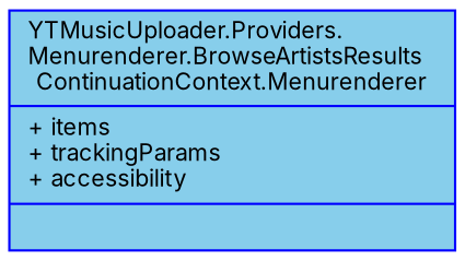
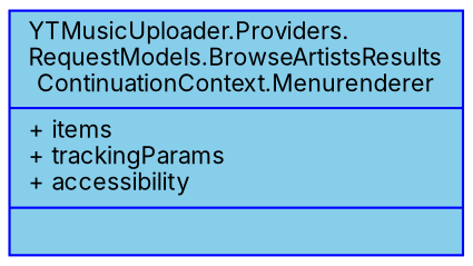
  digraph {
    fontname=Inter
-   n1 [color=blue fillcolor=skyblue fontcolor=black fontname=Inter fontsize=10 height=0.2 label="{YTMusicUploader.Providers.\lMenurenderer.BrowseArtistsResults\lContinuationContext.Menurenderer\n|+ items\l+ trackingParams\l+ accessibility\l|}" shape=record style=filled width=0.4]
+   n1 [color=blue fillcolor=skyblue fontcolor=black fontname=Inter fontsize=10 height=0.2 label="{YTMusicUploader.Providers.\lRequestModels.BrowseArtistsResults\lContinuationContext.Menurenderer\n|+ items\l+ trackingParams\l+ accessibility\l|}" shape=record style=filled width=0.4]
  }
